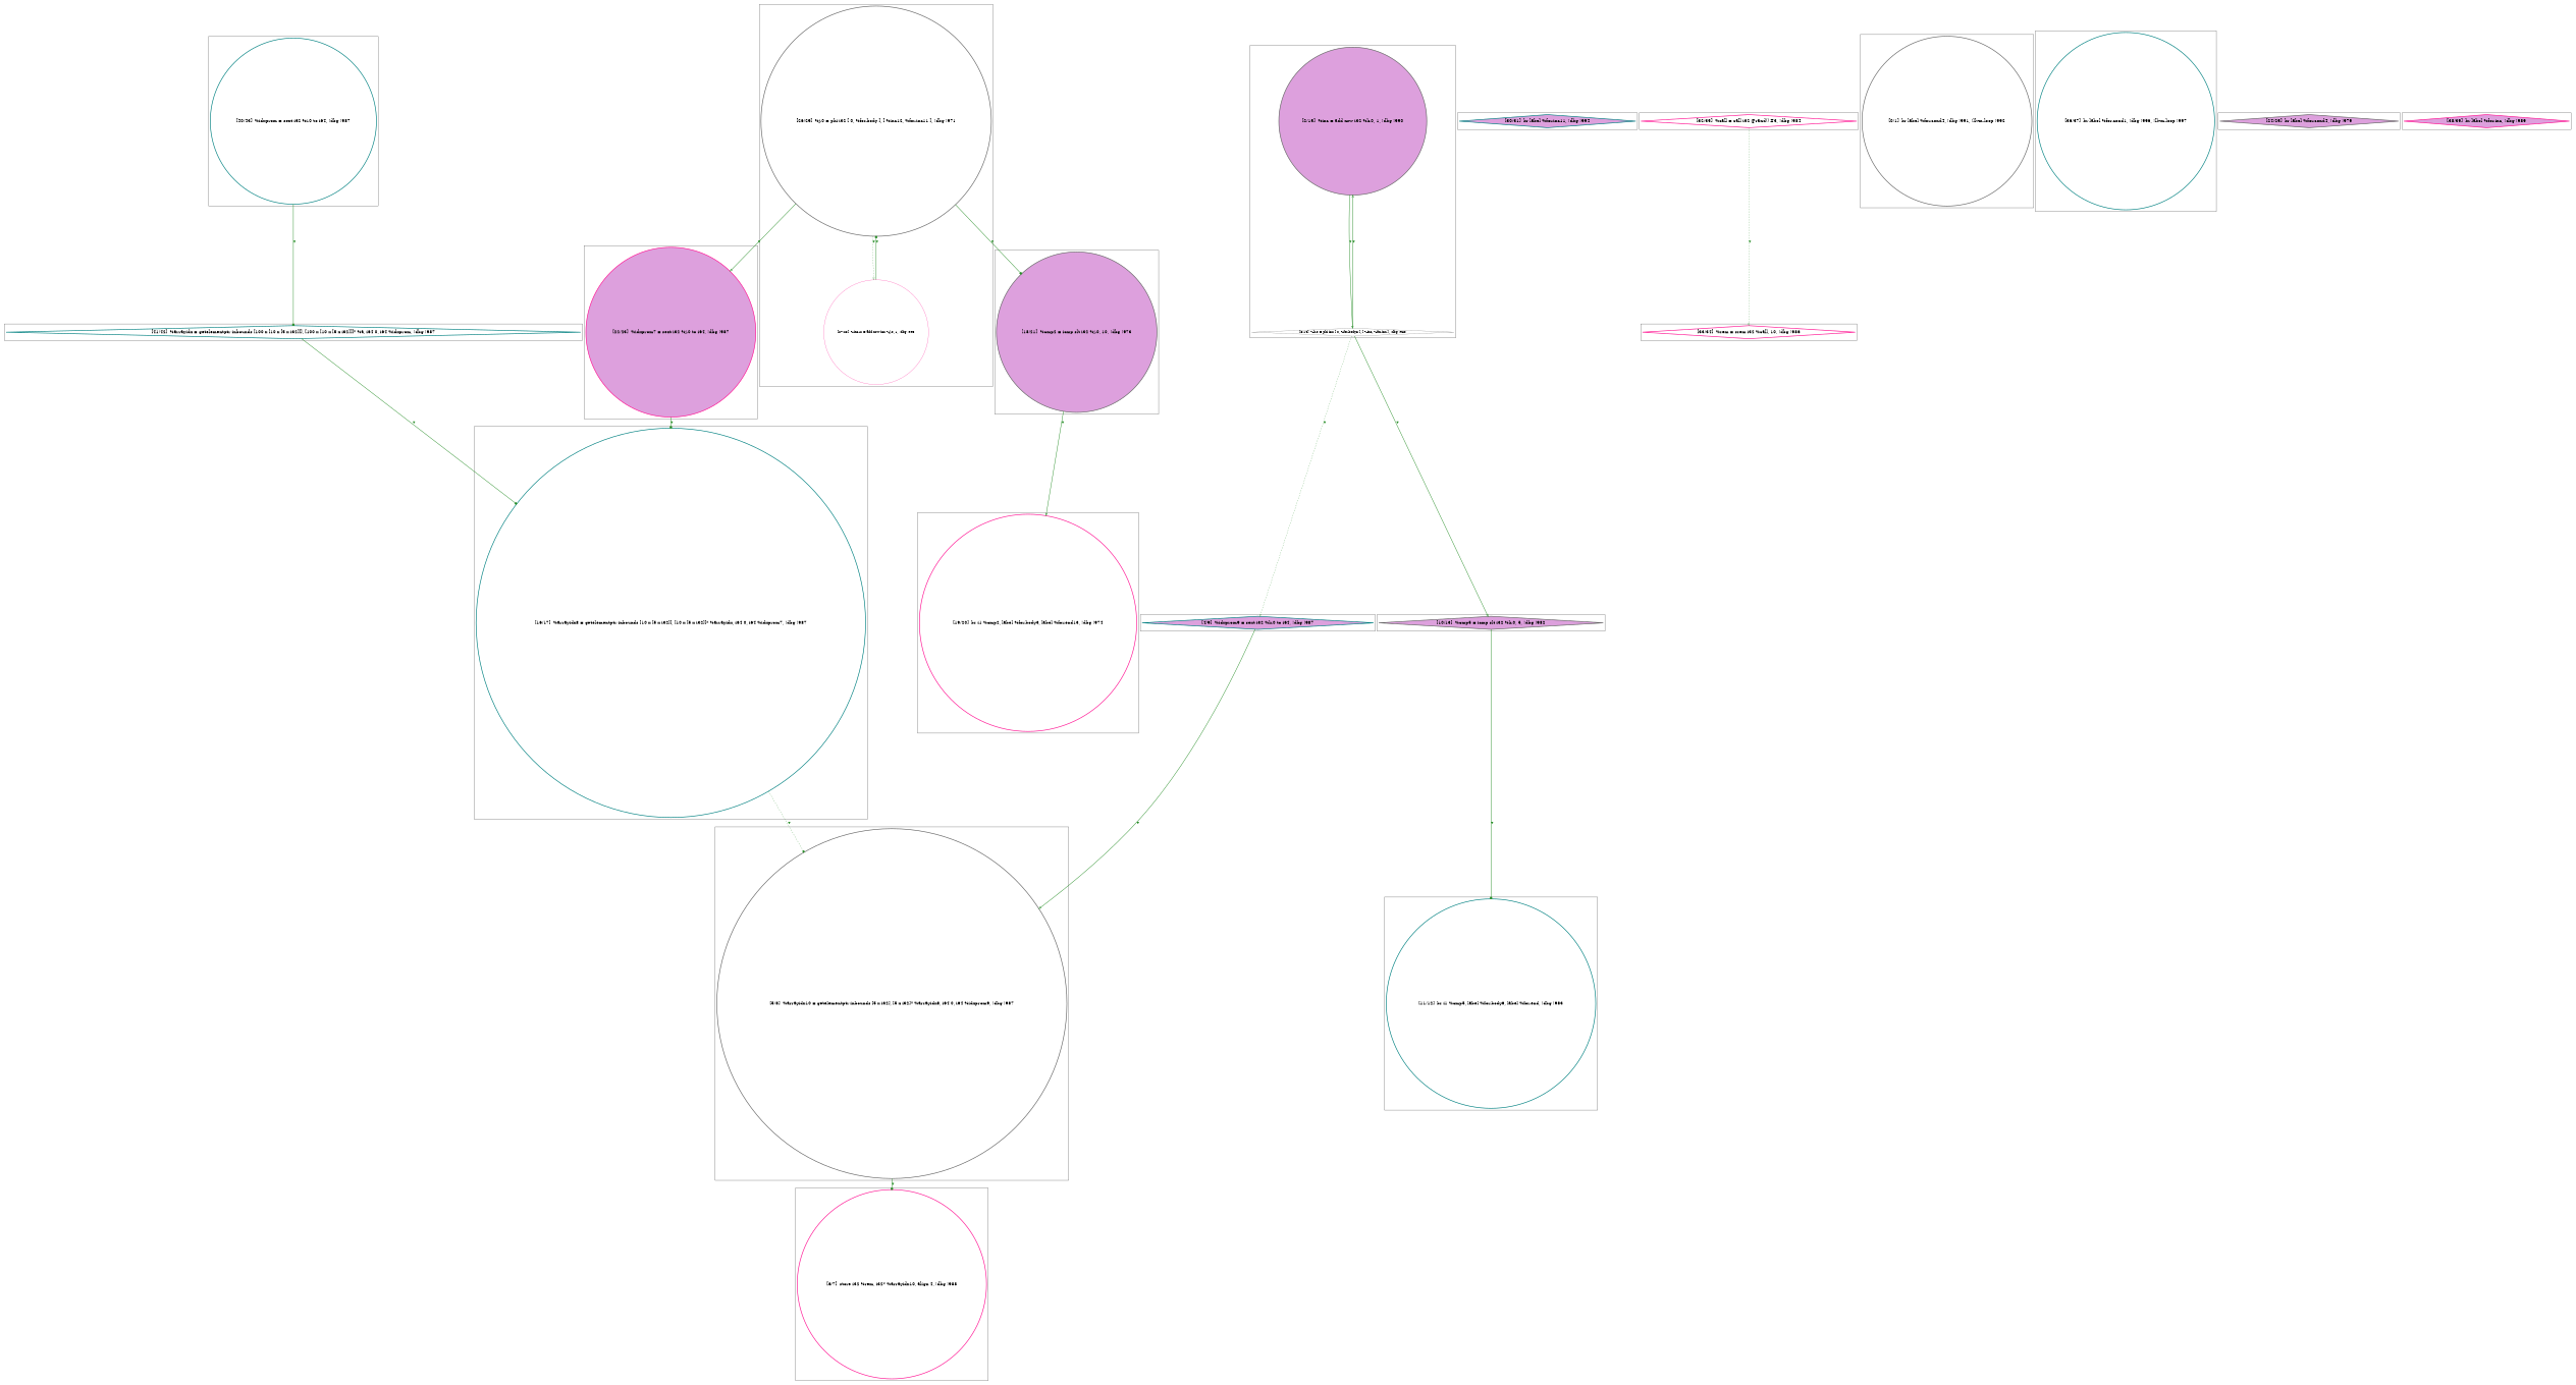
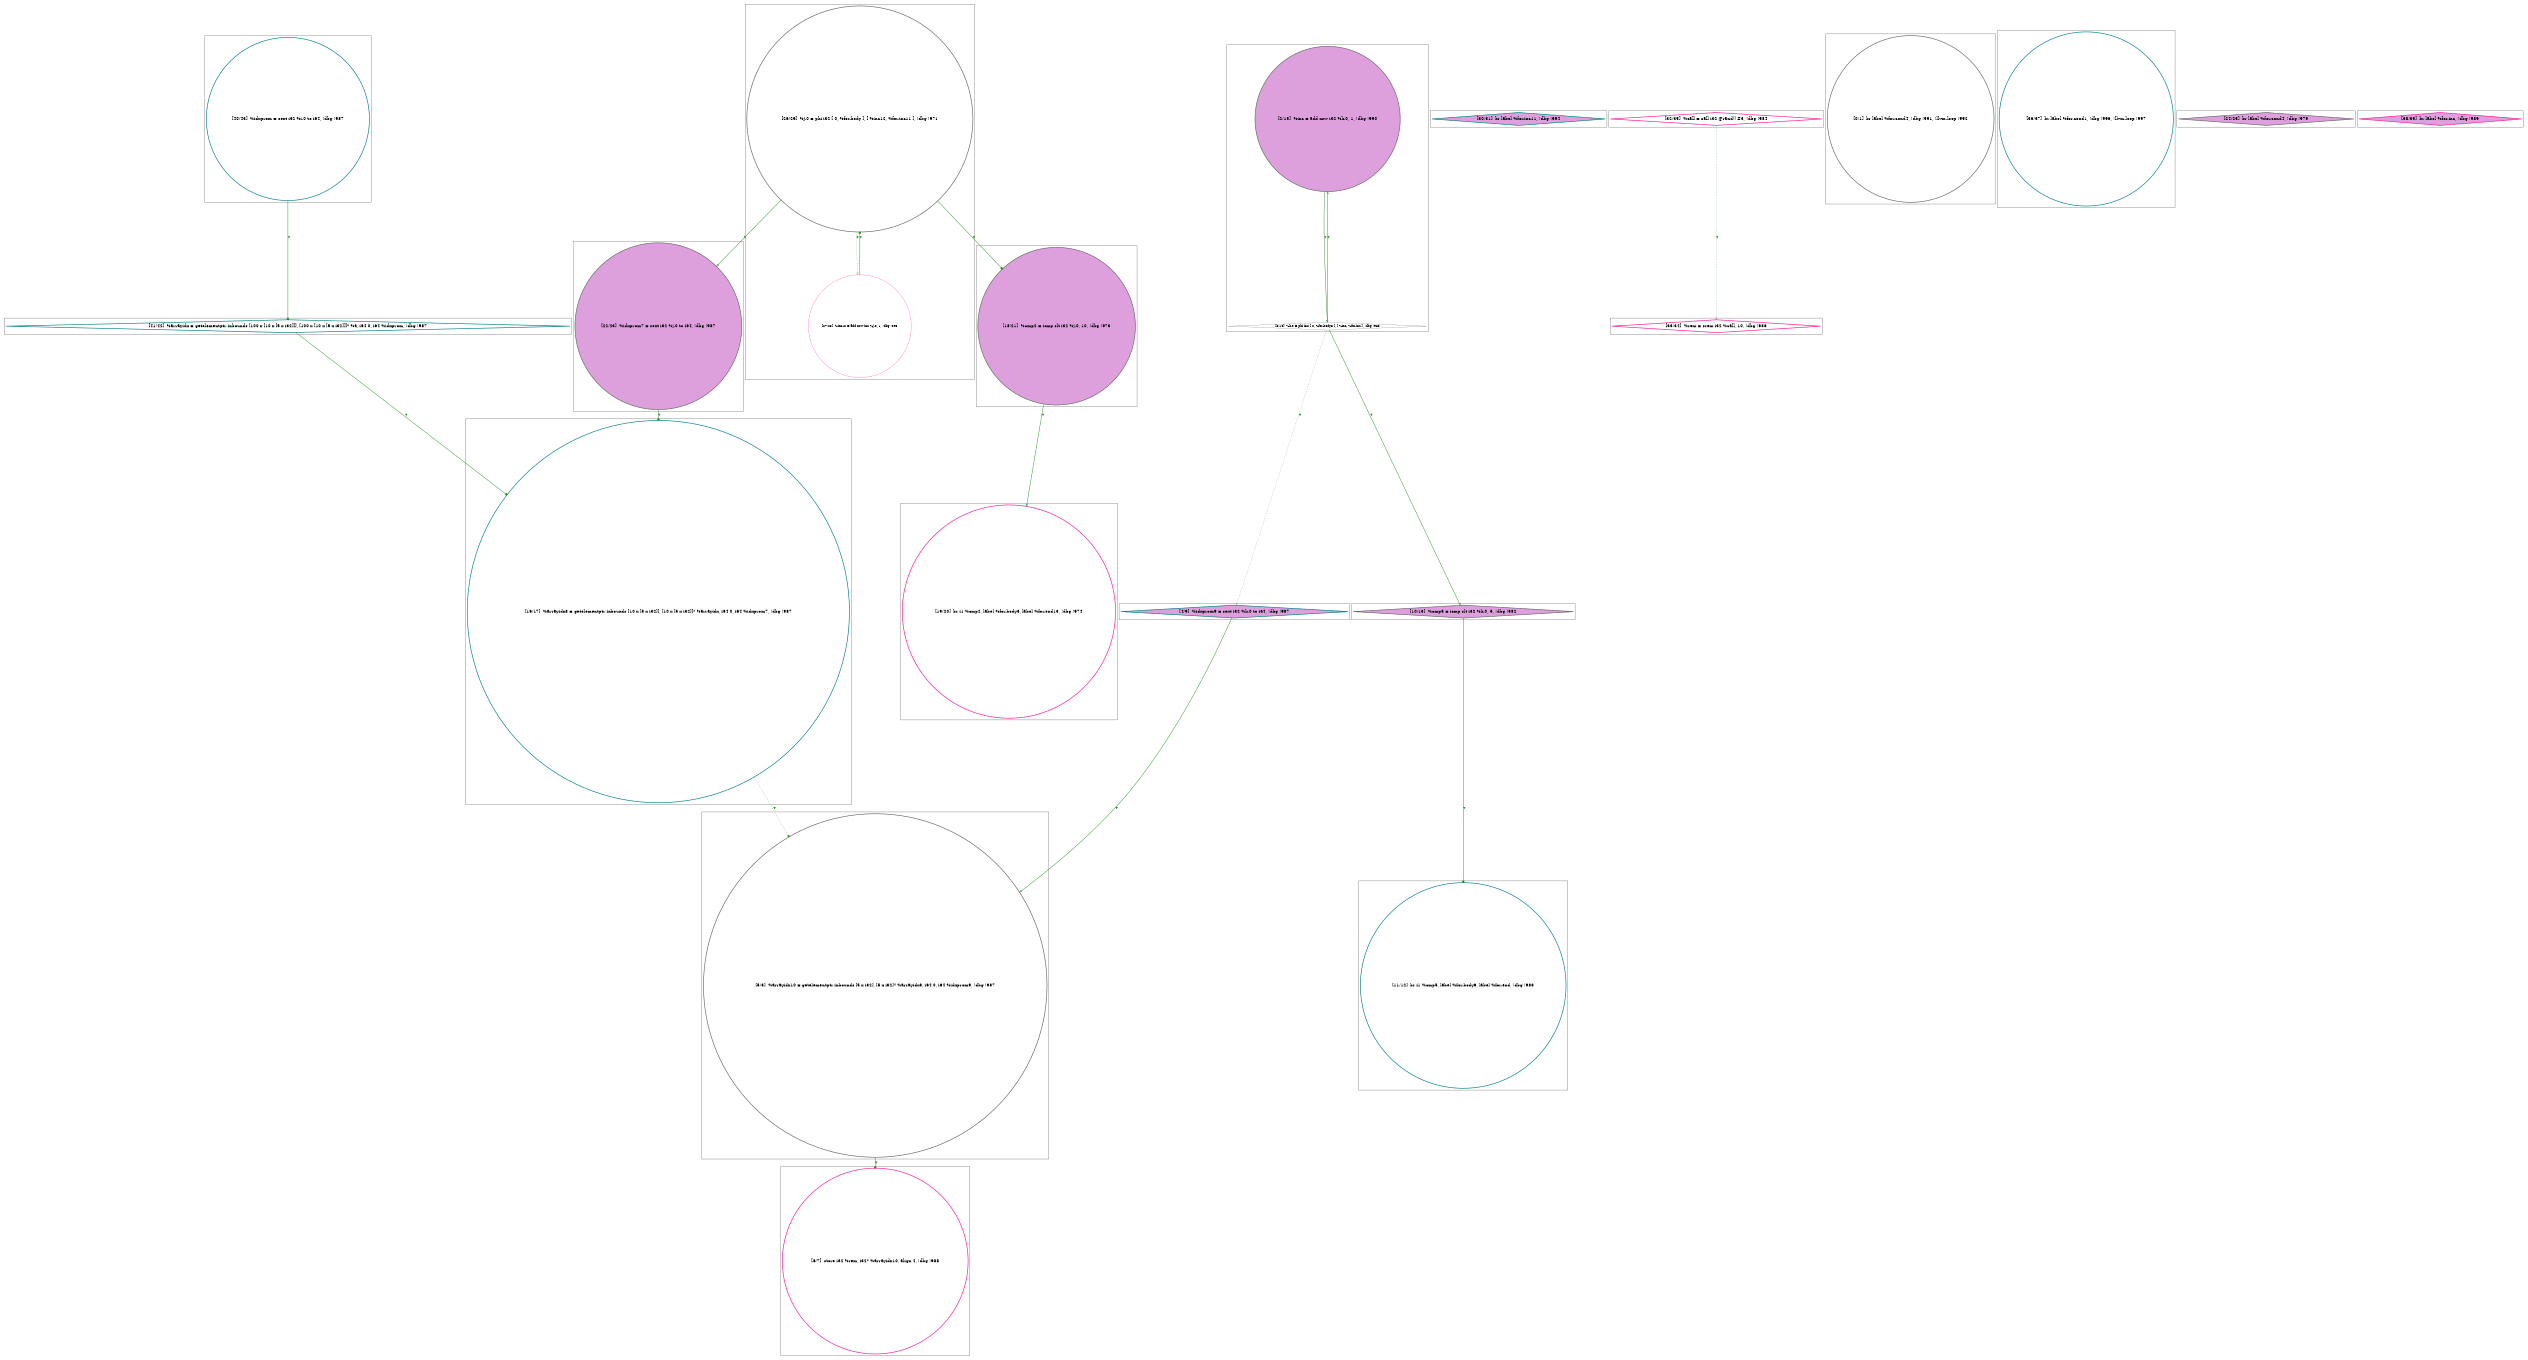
  digraph {
    node [color=gray40 fillcolor=white fontsize=20 penwidth=3.0 shape=circle style=filled]
    edge [arrowhead=onormal color=forestgreen fontcolor=forestgreen style=bold]
    n1 [fillcolor=plum label="[10/13]  %cmp5 = icmp slt i32 %k.0, 5, !dbg !982" shape=diamond]
    n2 [fillcolor=plum label="[18/21]  %cmp2 = icmp slt i32 %j.0, 10, !dbg !973"]
    n3 [color=teal label="[16/17]  %arrayidx8 = getelementptr inbounds [10 x [5 x i32]], [10 x [5 x i32]]* %arrayidx, i64 0, i64 %idxprom7, !dbg !987"]
    n4 [color=deeppink label="[19/20]  br i1 %cmp2, label %for.body3, label %for.end13, !dbg !974"]
    n5 [color=teal fillcolor=plum label="[4/9]  %idxprom9 = sext i32 %k.0 to i64, !dbg !987" shape=diamond]
    n6 [label="[5/8]  %arrayidx10 = getelementptr inbounds [5 x i32], [5 x i32]* %arrayidx8, i64 0, i64 %idxprom9, !dbg !987"]
    n7 [color=deeppink label="[6/7]  store i32 %rem, i32* %arrayidx10, align 4, !dbg !988"]
    n8 [color=teal fillcolor=plum label="[30/31]  br label %for.inc11, !dbg !994" shape=diamond]
    n9 [color=deeppink label="[33/34]  %rem = srem i32 %call, 10, !dbg !986" shape=diamond]
    n10 [label="[0/1]  br label %for.cond4, !dbg !991, !llvm.loop !992"]
    n11 [color=teal label="[36/37]  br label %for.cond1, !dbg !996, !llvm.loop !997"]
    n12 [fillcolor=plum label="[24/25]  br label %for.cond4, !dbg !979" shape=diamond]
    n13 [color=teal label="[11/12]  br i1 %cmp5, label %for.body6, label %for.end, !dbg !983"]
    n14 [color=deeppink fillcolor=plum label="[38/39]  br label %for.inc, !dbg !989" shape=diamond]
    n15 [color=teal label="[40/43]  %idxprom = sext i32 %i.0 to i64, !dbg !987"]
    n16 [fillcolor=plum label="[2/15]  %inc = add nsw i32 %k.0, 1, !dbg !990"]
    n17 [label="[3/14]  %k.0 = phi i32 [ 0, %for.body3 ], [ %inc, %for.inc ], !dbg !980" shape=diamond fontsize="" penwidth=""]
    n18 [color=teal label="[41/42]  %arrayidx = getelementptr inbounds [100 x [10 x [5 x i32]]], [100 x [10 x [5 x i32]]]* %a, i64 0, i64 %idxprom, !dbg !987" shape=diamond]
    n19 [color=deeppink label="[32/35]  %call = call i32 @rand() #3, !dbg !984" shape=diamond]
    n20 [label="[26/29]  %j.0 = phi i32 [ 0, %for.body ], [ %inc12, %for.inc11 ], !dbg !971"]
    n21 [color=deeppink label="[27/28]  %inc12 = add nsw i32 %j.0, 1, !dbg !995" fontsize="" penwidth=""]
-   n22 [color=deeppink fillcolor=plum label="[22/23]  %idxprom7 = sext i32 %j.0 to i64, !dbg !987"]
+   n22 [fillcolor=plum label="[22/23]  %idxprom7 = sext i32 %j.0 to i64, !dbg !987"]
    subgraph cluster_1 {
      n1
    }
    subgraph cluster_2 {
      n2
    }
    subgraph cluster_3 {
      n3
    }
    subgraph cluster_4 {
      n4
    }
    subgraph cluster_5 {
      n5
    }
    subgraph cluster_6 {
      n6
    }
    subgraph cluster_7 {
      n7
    }
    subgraph cluster_8 {
      n8
    }
    subgraph cluster_9 {
      n9
    }
    subgraph cluster_10 {
      n10
    }
    subgraph cluster_11 {
      n11
    }
    subgraph cluster_12 {
      n12
    }
    subgraph cluster_13 {
      n13
    }
    subgraph cluster_14 {
      n14
    }
    subgraph cluster_15 {
      n15
    }
    subgraph cluster_16 {
      n16
      n17
    }
    subgraph cluster_17 {
      n18
    }
    subgraph cluster_18 {
      n19
    }
    subgraph cluster_19 {
      n20
      n21
    }
    subgraph cluster_20 {
      n22
    }
    n1 -> n13 [arrowhead=box label=T]
    n2 -> n4 [label=T]
    n3 -> n6 [arrowhead=box label=T style=dashed]
    n5 -> n6 [label=T]
    n6 -> n7 [arrowhead=box label=T]
    n15 -> n18 [arrowhead=box label=T]
    n16 -> n17 [label=T]
    n17 -> n1 [label=T]
    n17 -> n5 [label=T style=dashed]
    n17 -> n16 [label=T]
    n18 -> n3 [arrowhead=box label=T]
    n19 -> n9 [label=T style=dashed]
    n20 -> n2 [arrowhead=box label=T]
    n20 -> n21 [label=T style=dashed]
    n20 -> n22 [label=T]
    n21 -> n20 [arrowhead=box label=T]
    n22 -> n3 [arrowhead=box label=T]
  }
